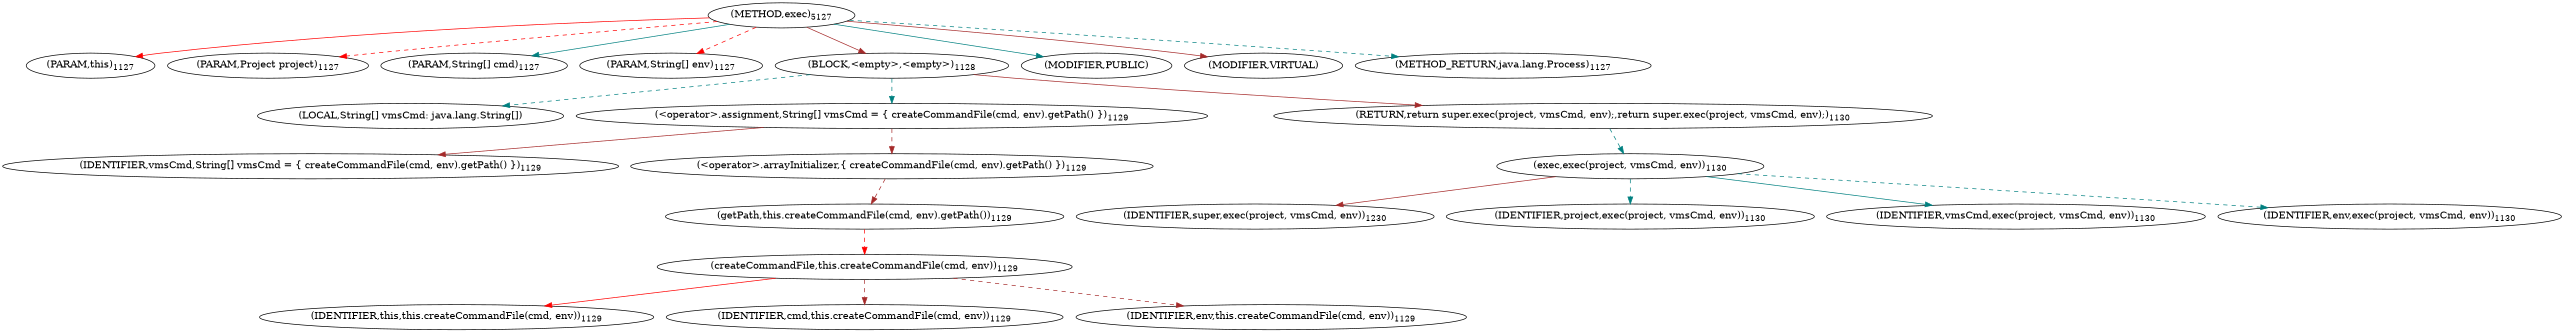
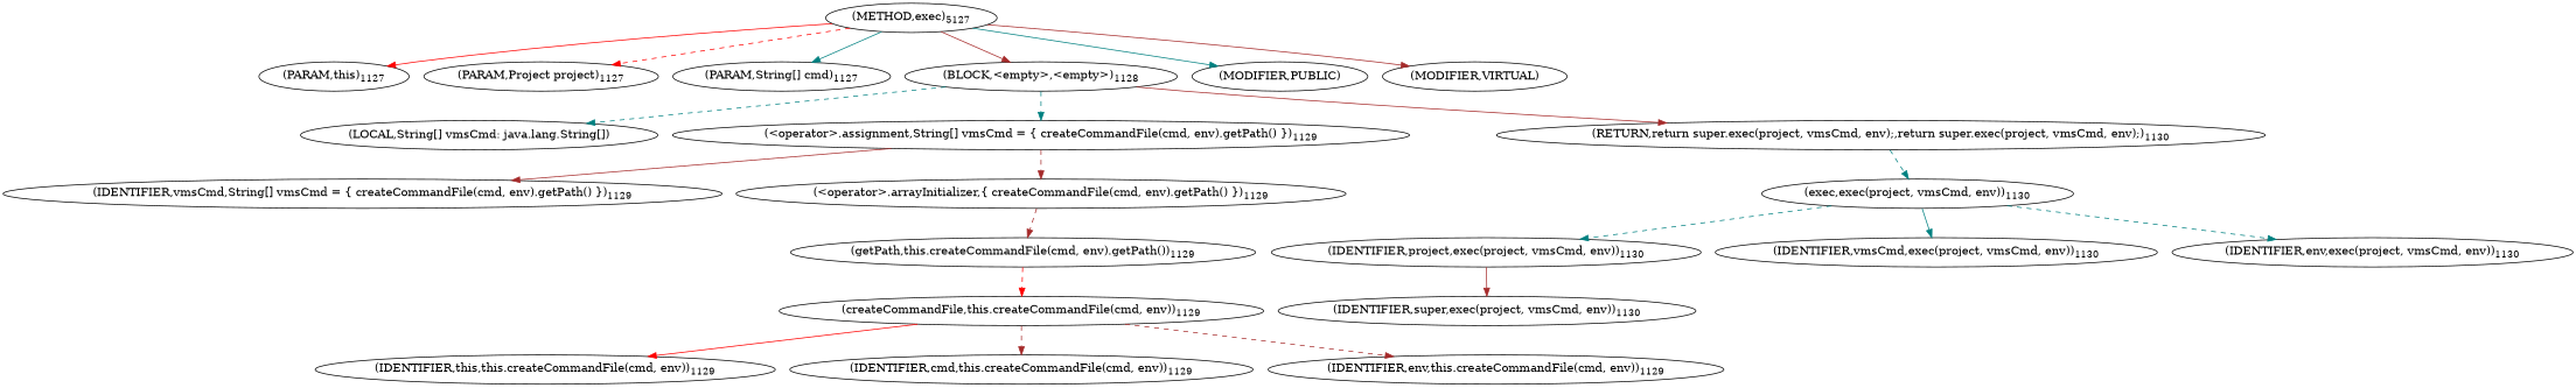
  digraph {
    edge [color=teal style=dashed]
    n1 [label=<(METHOD,exec)<SUB>5127</SUB>>]
    n2 [label=<(PARAM,this)<SUB>1127</SUB>>]
    n3 [label=<(PARAM,Project project)<SUB>1127</SUB>>]
    n4 [label=<(PARAM,String[] cmd)<SUB>1127</SUB>>]
-   n5 [label=<(PARAM,String[] env)<SUB>1127</SUB>>]
    n6 [label=<(BLOCK,&lt;empty&gt;,&lt;empty&gt;)<SUB>1128</SUB>>]
    n7 [label=<(MODIFIER,PUBLIC)>]
    n8 [label=<(MODIFIER,VIRTUAL)>]
-   n9 [label=<(METHOD_RETURN,java.lang.Process)<SUB>1127</SUB>>]
    n10 [label=<(LOCAL,String[] vmsCmd: java.lang.String[])>]
    n11 [label=<(&lt;operator&gt;.assignment,String[] vmsCmd = { createCommandFile(cmd, env).getPath() })<SUB>1129</SUB>>]
    n12 [label=<(RETURN,return super.exec(project, vmsCmd, env);,return super.exec(project, vmsCmd, env);)<SUB>1130</SUB>>]
    n13 [label=<(IDENTIFIER,vmsCmd,String[] vmsCmd = { createCommandFile(cmd, env).getPath() })<SUB>1129</SUB>>]
    n14 [label=<(&lt;operator&gt;.arrayInitializer,{ createCommandFile(cmd, env).getPath() })<SUB>1129</SUB>>]
    n15 [label=<(exec,exec(project, vmsCmd, env))<SUB>1130</SUB>>]
    n16 [label=<(getPath,this.createCommandFile(cmd, env).getPath())<SUB>1129</SUB>>]
    n17 [label=<(createCommandFile,this.createCommandFile(cmd, env))<SUB>1129</SUB>>]
    n18 [label=<(IDENTIFIER,this,this.createCommandFile(cmd, env))<SUB>1129</SUB>>]
    n19 [label=<(IDENTIFIER,cmd,this.createCommandFile(cmd, env))<SUB>1129</SUB>>]
    n20 [label=<(IDENTIFIER,env,this.createCommandFile(cmd, env))<SUB>1129</SUB>>]
-   n21 [label=<(IDENTIFIER,super,exec(project, vmsCmd, env))<SUB>1230</SUB>>]
+   n21 [label=<(IDENTIFIER,super,exec(project, vmsCmd, env))<SUB>1130</SUB>>]
    n22 [label=<(IDENTIFIER,project,exec(project, vmsCmd, env))<SUB>1130</SUB>>]
    n23 [label=<(IDENTIFIER,vmsCmd,exec(project, vmsCmd, env))<SUB>1130</SUB>>]
    n24 [label=<(IDENTIFIER,env,exec(project, vmsCmd, env))<SUB>1130</SUB>>]
    n1 -> n2 [color=red style=solid]
    n1 -> n3 [color=red]
    n1 -> n4 [style=solid]
-   n1 -> n5 [color=red]
    n1 -> n6 [color=brown style=solid]
    n1 -> n7 [style=solid]
    n1 -> n8 [color=brown style=solid]
-   n1 -> n9
    n6 -> n10
    n6 -> n11
    n6 -> n12 [color=brown style=solid]
    n11 -> n13 [color=brown style=solid]
    n11 -> n14 [color=brown]
    n12 -> n15
    n14 -> n16 [color=brown]
-   n15 -> n21 [color=brown style=solid]
+   n22 -> n21 [color=brown style=solid]
    n15 -> n22
    n15 -> n23 [style=solid]
    n15 -> n24
    n16 -> n17 [color=red]
    n17 -> n18 [color=red style=solid]
    n17 -> n19 [color=brown]
    n17 -> n20 [color=brown]
  }
